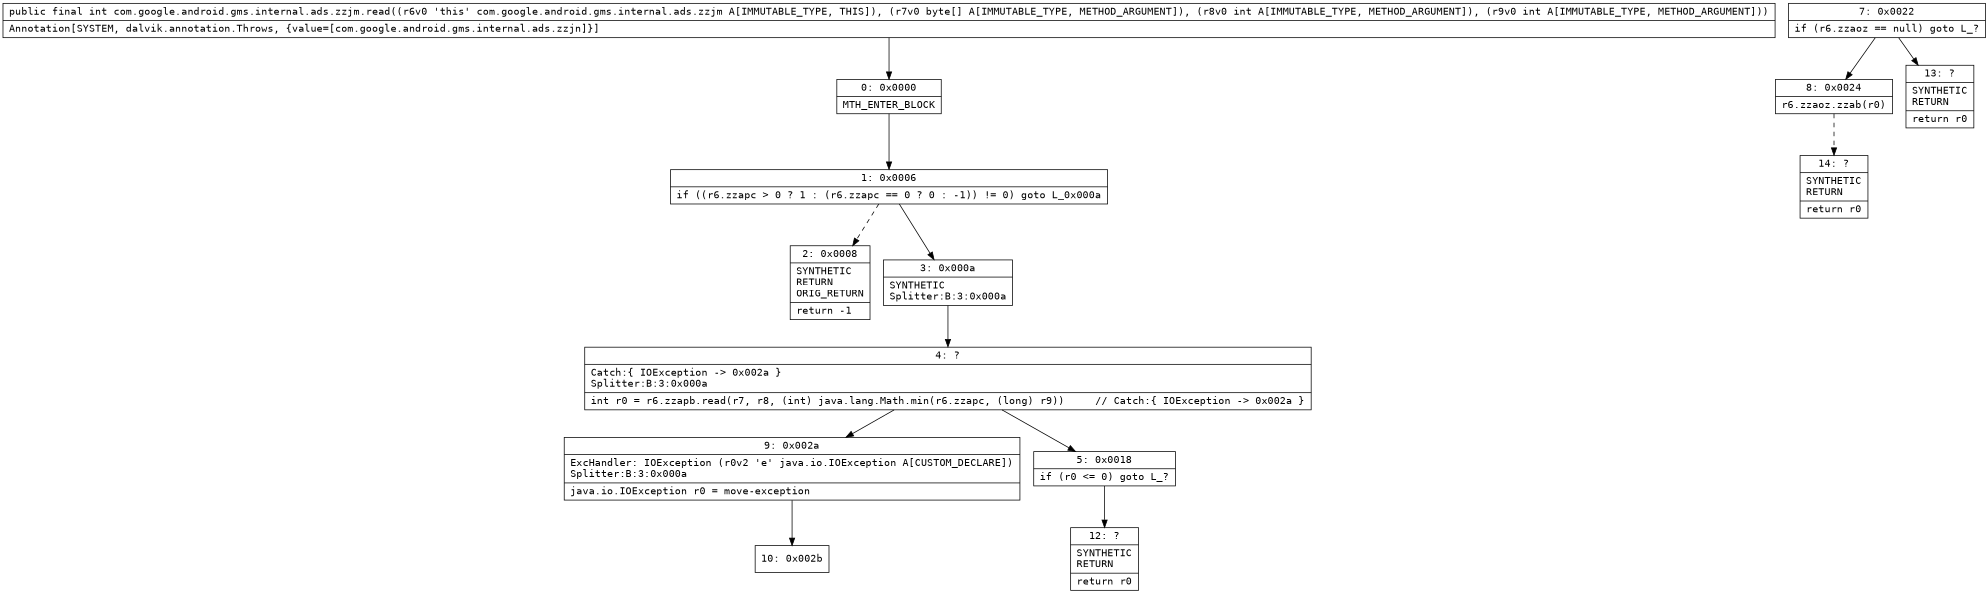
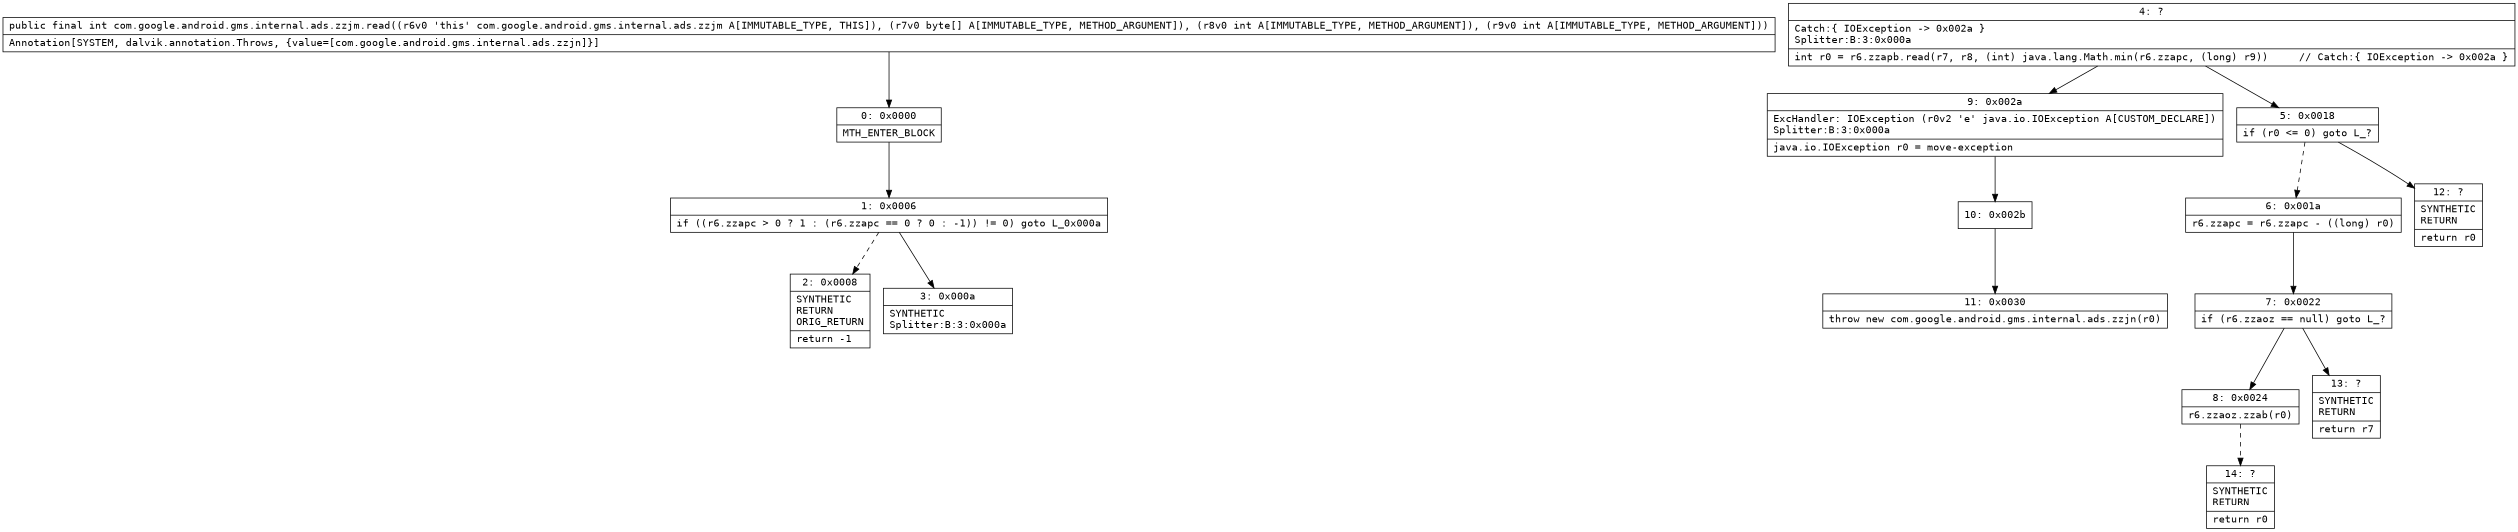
  digraph {
    fontname="DejaVu Sans Mono"
    node [fontname="DejaVu Sans Mono" shape=record]
    edge [fontname="DejaVu Sans Mono"]
    n1 [label="{0\:\ 0x0000|MTH_ENTER_BLOCK\l}"]
    n2 [label="{1\:\ 0x0006|if ((r6.zzapc \> 0 ? 1 : (r6.zzapc == 0 ? 0 : \-1)) != 0) goto L_0x000a\l}"]
    n3 [label="{2\:\ 0x0008|SYNTHETIC\lRETURN\lORIG_RETURN\l|return \-1\l}"]
    n4 [label="{3\:\ 0x000a|SYNTHETIC\lSplitter:B:3:0x000a\l}"]
    n5 [label="{4\:\ ?|Catch:\{ IOException \-\> 0x002a \}\lSplitter:B:3:0x000a\l|int r0 = r6.zzapb.read(r7, r8, (int) java.lang.Math.min(r6.zzapc, (long) r9))     \/\/ Catch:\{ IOException \-\> 0x002a \}\l}"]
    n6 [label="{9\:\ 0x002a|ExcHandler: IOException (r0v2 'e' java.io.IOException A[CUSTOM_DECLARE])\lSplitter:B:3:0x000a\l|java.io.IOException r0 = move\-exception\l}"]
    n7 [label="{5\:\ 0x0018|if (r0 \<= 0) goto L_?\l}"]
    n8 [label="{10\:\ 0x002b}"]
+   n9 [label="{6\:\ 0x001a|r6.zzapc = r6.zzapc \- ((long) r0)\l}"]
    n10 [label="{12\:\ ?|SYNTHETIC\lRETURN\l|return r0\l}"]
    n11 [label="{7\:\ 0x0022|if (r6.zzaoz == null) goto L_?\l}"]
    n12 [label="{8\:\ 0x0024|r6.zzaoz.zzab(r0)\l}"]
-   n13 [label="{13\:\ ?|SYNTHETIC\lRETURN\l|return r0\l}"]
+   n13 [label="{13\:\ ?|SYNTHETIC\lRETURN\l|return r7\l}"]
    n14 [label="{14\:\ ?|SYNTHETIC\lRETURN\l|return r0\l}"]
+   n15 [label="{11\:\ 0x0030|throw new com.google.android.gms.internal.ads.zzjn(r0)\l}"]
    n16 [label="{public final int com.google.android.gms.internal.ads.zzjm.read((r6v0 'this' com.google.android.gms.internal.ads.zzjm A[IMMUTABLE_TYPE, THIS]), (r7v0 byte[] A[IMMUTABLE_TYPE, METHOD_ARGUMENT]), (r8v0 int A[IMMUTABLE_TYPE, METHOD_ARGUMENT]), (r9v0 int A[IMMUTABLE_TYPE, METHOD_ARGUMENT]))  | Annotation[SYSTEM, dalvik.annotation.Throws, \{value=[com.google.android.gms.internal.ads.zzjn]\}]\l}"]
    n1 -> n2
    n2 -> n3 [style=dashed]
    n2 -> n4
-   n4 -> n5
    n5 -> n6
    n5 -> n7
    n6 -> n8
+   n7 -> n9 [style=dashed]
    n7 -> n10
+   n8 -> n15
+   n9 -> n11
    n11 -> n12 [style=solid]
    n11 -> n13
    n12 -> n14 [style=dashed]
    n16 -> n1
  }
